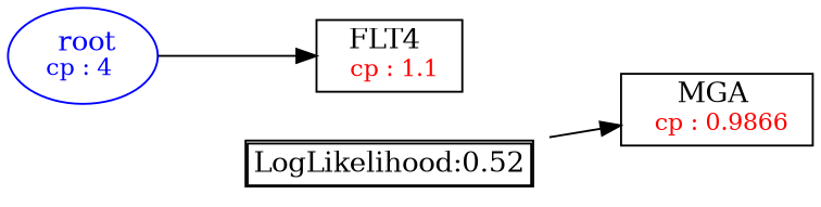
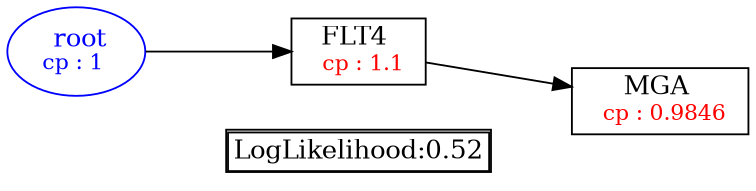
  digraph {
    fontsize=10
    rankdir=LR
    node [shape=box]
-   n1 [color=Blue label=<<font color='Blue'> root</font><br/><font color='Blue' POINT-SIZE='12'>cp : 4 </font>> shape=oval]
+   n1 [color=Blue label=<<font color='Blue'> root</font><br/><font color='Blue' POINT-SIZE='12'>cp : 1 </font>> shape=oval]
    n2 [label=<FLT4 <br/> <font color='Red' POINT-SIZE='12'> cp : 1.1 </font>>]
-   n3 [label=<MGA <br/> <font color='Red' POINT-SIZE='12'> cp : 0.9866 </font>>]
+   n3 [label=<MGA <br/> <font color='Red' POINT-SIZE='12'> cp : 0.9846 </font>>]
    n4 [label=<<TABLE BORDER="1" CELLBORDER="1" CELLSPACING="0" >     <TR><TD ALIGN="LEFT">LogLikelihood:0.52</TD></TR>     </TABLE>> shape=plaintext]
    n1 -> n2
-   n4 -> n3
+   n2 -> n3
  }
